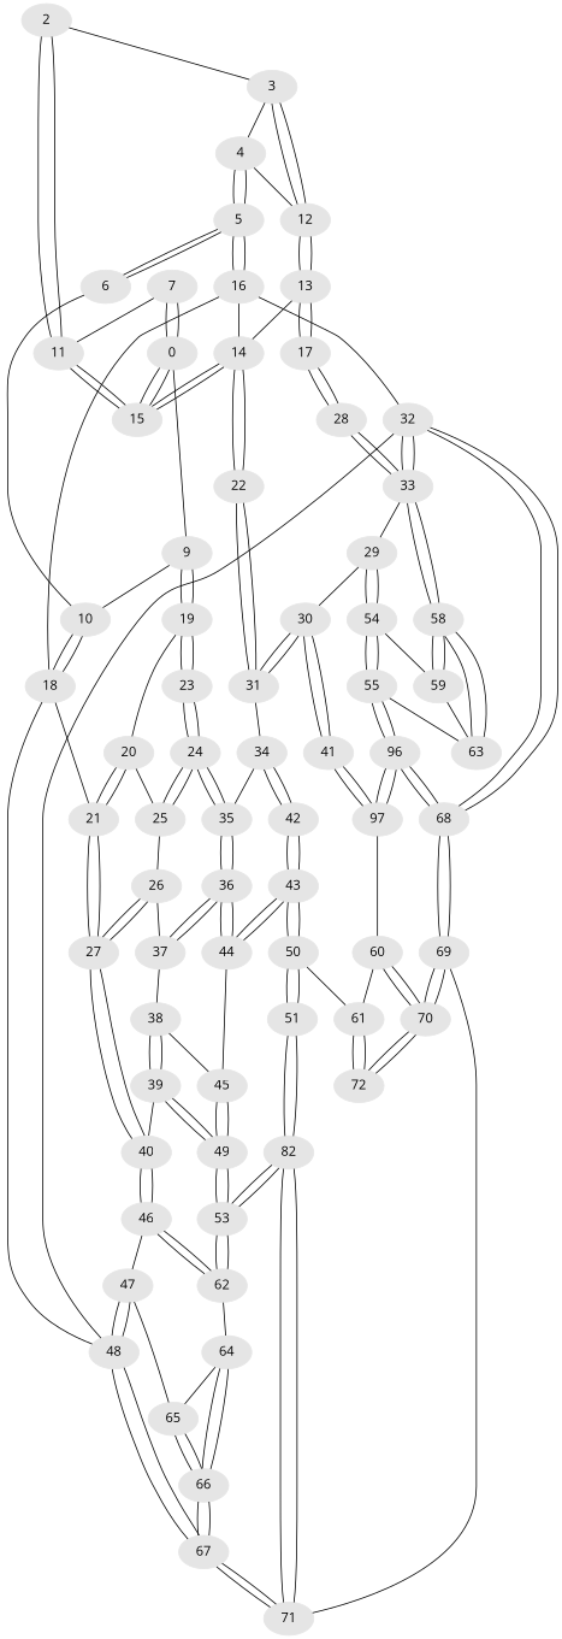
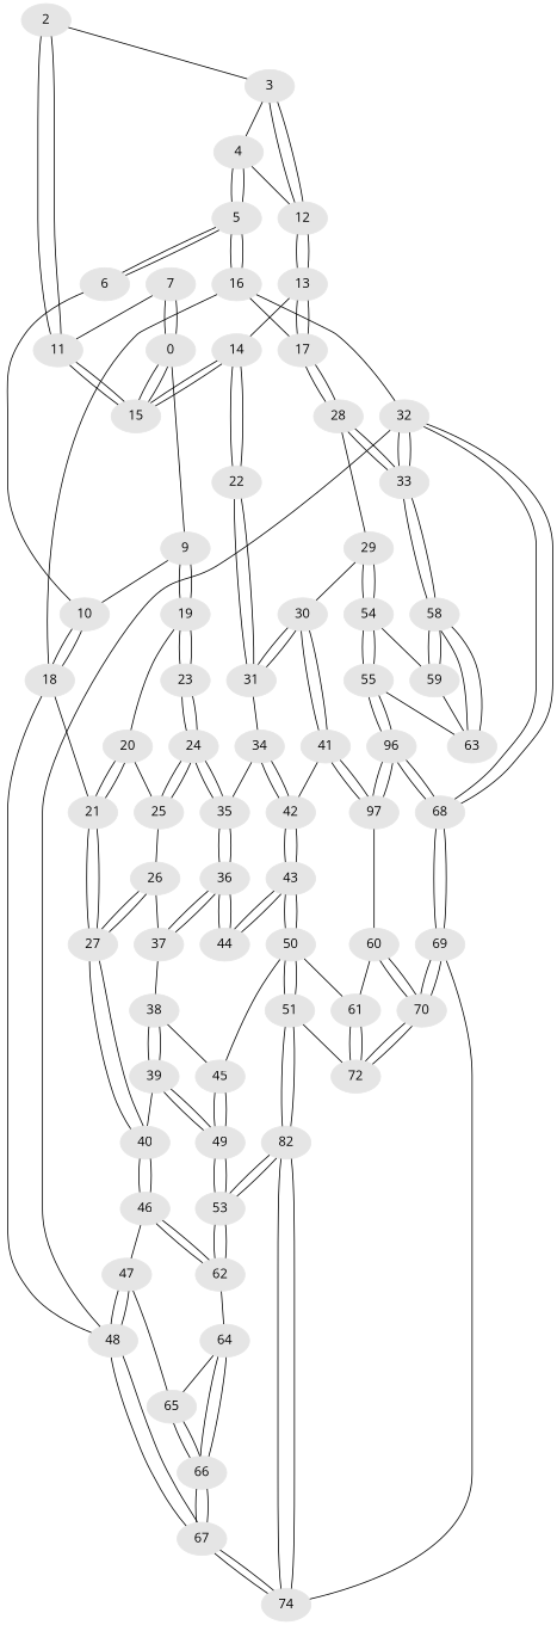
  graph {
    fontname="Open Sans"
    node [color=gray90 fontname="Open Sans" style=filled]
    edge [fontname="Open Sans"]
    2
    3
    11
    7
    n5 [label=0]
    4
    12
    15
    5
    13
    6
    16
    10
    18
    17
    32
    9
    19
    20
    23
    21
    48
    14
    22
    28
    31
    33
    68
    29
    27
    67
    25
    24
    26
    40
    34
    35
    36
    37
    38
    46
    30
    54
    58
    41
    55
    59
    42
    n49 [label=97]
    69
    63
    43
    44
    45
    39
    49
    53
    47
    62
    60
    50
    51
    61
    65
    64
    66
-   71
+   71 [label=74]
    n68 [label=82]
    72
    n70 [label=96]
    70
    2 -- 3
    2 -- 11
    2 -- 11
    3 -- 4
    3 -- 12
    3 -- 12
    11 -- 15
    11 -- 15
    7 -- 11
    7 -- n5
    7 -- n5
    n5 -- 15
    n5 -- 15
    n5 -- 9
    4 -- 12
    4 -- 5
    4 -- 5
    12 -- 13
    12 -- 13
    5 -- 6
    5 -- 6
    5 -- 16
    5 -- 16
    13 -- 17
    13 -- 17
    13 -- 14
    6 -- 10
    16 -- 18
-   16 -- 14
+   16 -- 17
    16 -- 32
    10 -- 18
    10 -- 18
    18 -- 21
    18 -- 48
    17 -- 28
    17 -- 28
    32 -- 48
    32 -- 33
    32 -- 33
    32 -- 68
    32 -- 68
    9 -- 10
    9 -- 19
    9 -- 19
    19 -- 20
    19 -- 23
    19 -- 23
    20 -- 21
    20 -- 21
    20 -- 25
    23 -- 24
    23 -- 24
    21 -- 27
    21 -- 27
    48 -- 67
    48 -- 67
    14 -- 15
    14 -- 15
    14 -- 22
    14 -- 22
    22 -- 31
    22 -- 31
    28 -- 33
    28 -- 33
-   33 -- 29
+   28 -- 29
    31 -- 34
    33 -- 58
    33 -- 58
    68 -- 69
    68 -- 69
    29 -- 30
    29 -- 54
    29 -- 54
    27 -- 40
    27 -- 40
    67 -- 71
    67 -- 71
    25 -- 26
    24 -- 25
    24 -- 25
    24 -- 35
    24 -- 35
    26 -- 27
    26 -- 27
    26 -- 37
    40 -- 46
    40 -- 46
    34 -- 35
    34 -- 42
    34 -- 42
    35 -- 36
    35 -- 36
    36 -- 37
    36 -- 37
    36 -- 44
    36 -- 44
    37 -- 38
    38 -- 45
    38 -- 39
    38 -- 39
    46 -- 47
    46 -- 62
    46 -- 62
    30 -- 31
    30 -- 31
    30 -- 41
    30 -- 41
    54 -- 55
    54 -- 55
    54 -- 59
    58 -- 59
    58 -- 59
    58 -- 63
    58 -- 63
+   41 -- 42
    41 -- n49
    41 -- n49
    55 -- 63
    55 -- n70
    55 -- n70
    59 -- 63
    42 -- 43
    42 -- 43
    n49 -- 60
    69 -- 71
    69 -- 70
    69 -- 70
    43 -- 44
    43 -- 44
    43 -- 50
    43 -- 50
-   44 -- 45
+   50 -- 45
    45 -- 49
    45 -- 49
    39 -- 40
    39 -- 49
    39 -- 49
    49 -- 53
    49 -- 53
    53 -- 62
    53 -- 62
    47 -- 48
    47 -- 48
    47 -- 65
    62 -- 64
    60 -- 61
    60 -- 70
    60 -- 70
    50 -- 51
    50 -- 51
    50 -- 61
    51 -- n68
    51 -- n68
+   51 -- 72
    61 -- 72
    61 -- 72
    65 -- 66
    65 -- 66
    64 -- 65
    64 -- 66
    64 -- 66
    66 -- 67
    66 -- 67
    n68 -- 53
    n68 -- 53
    n68 -- 71
    n68 -- 71
    n70 -- 68
    n70 -- 68
    n70 -- n49
    n70 -- n49
    70 -- 72
    70 -- 72
  }
